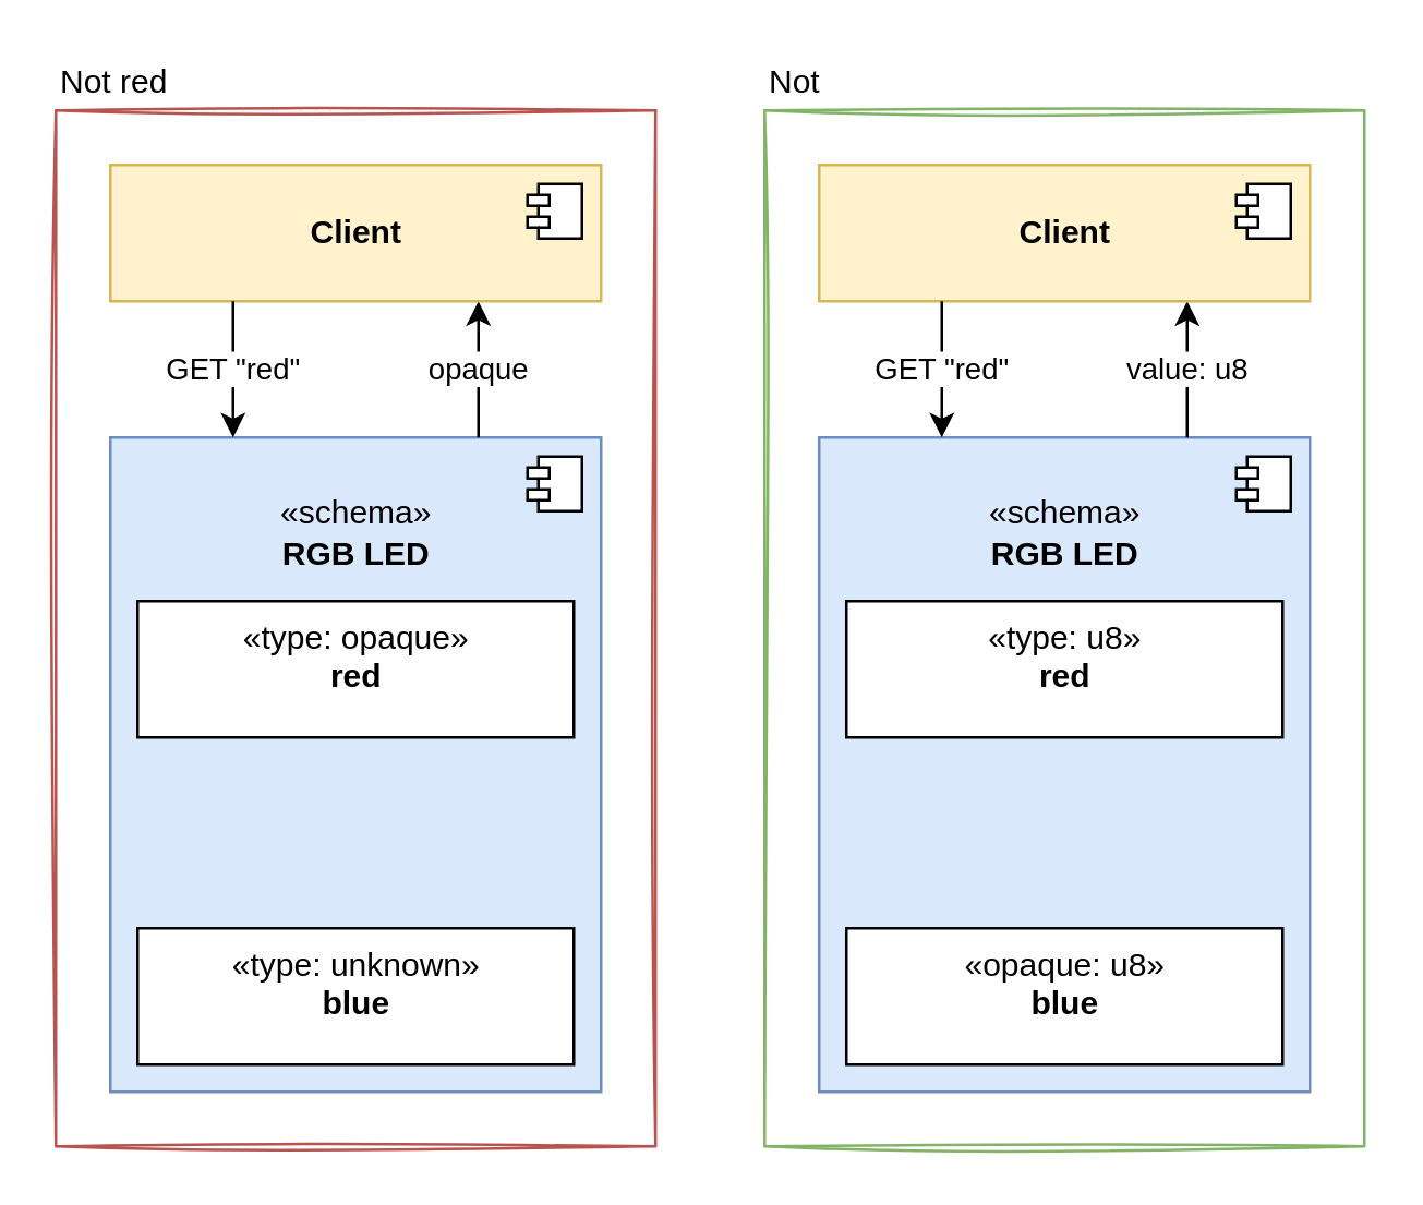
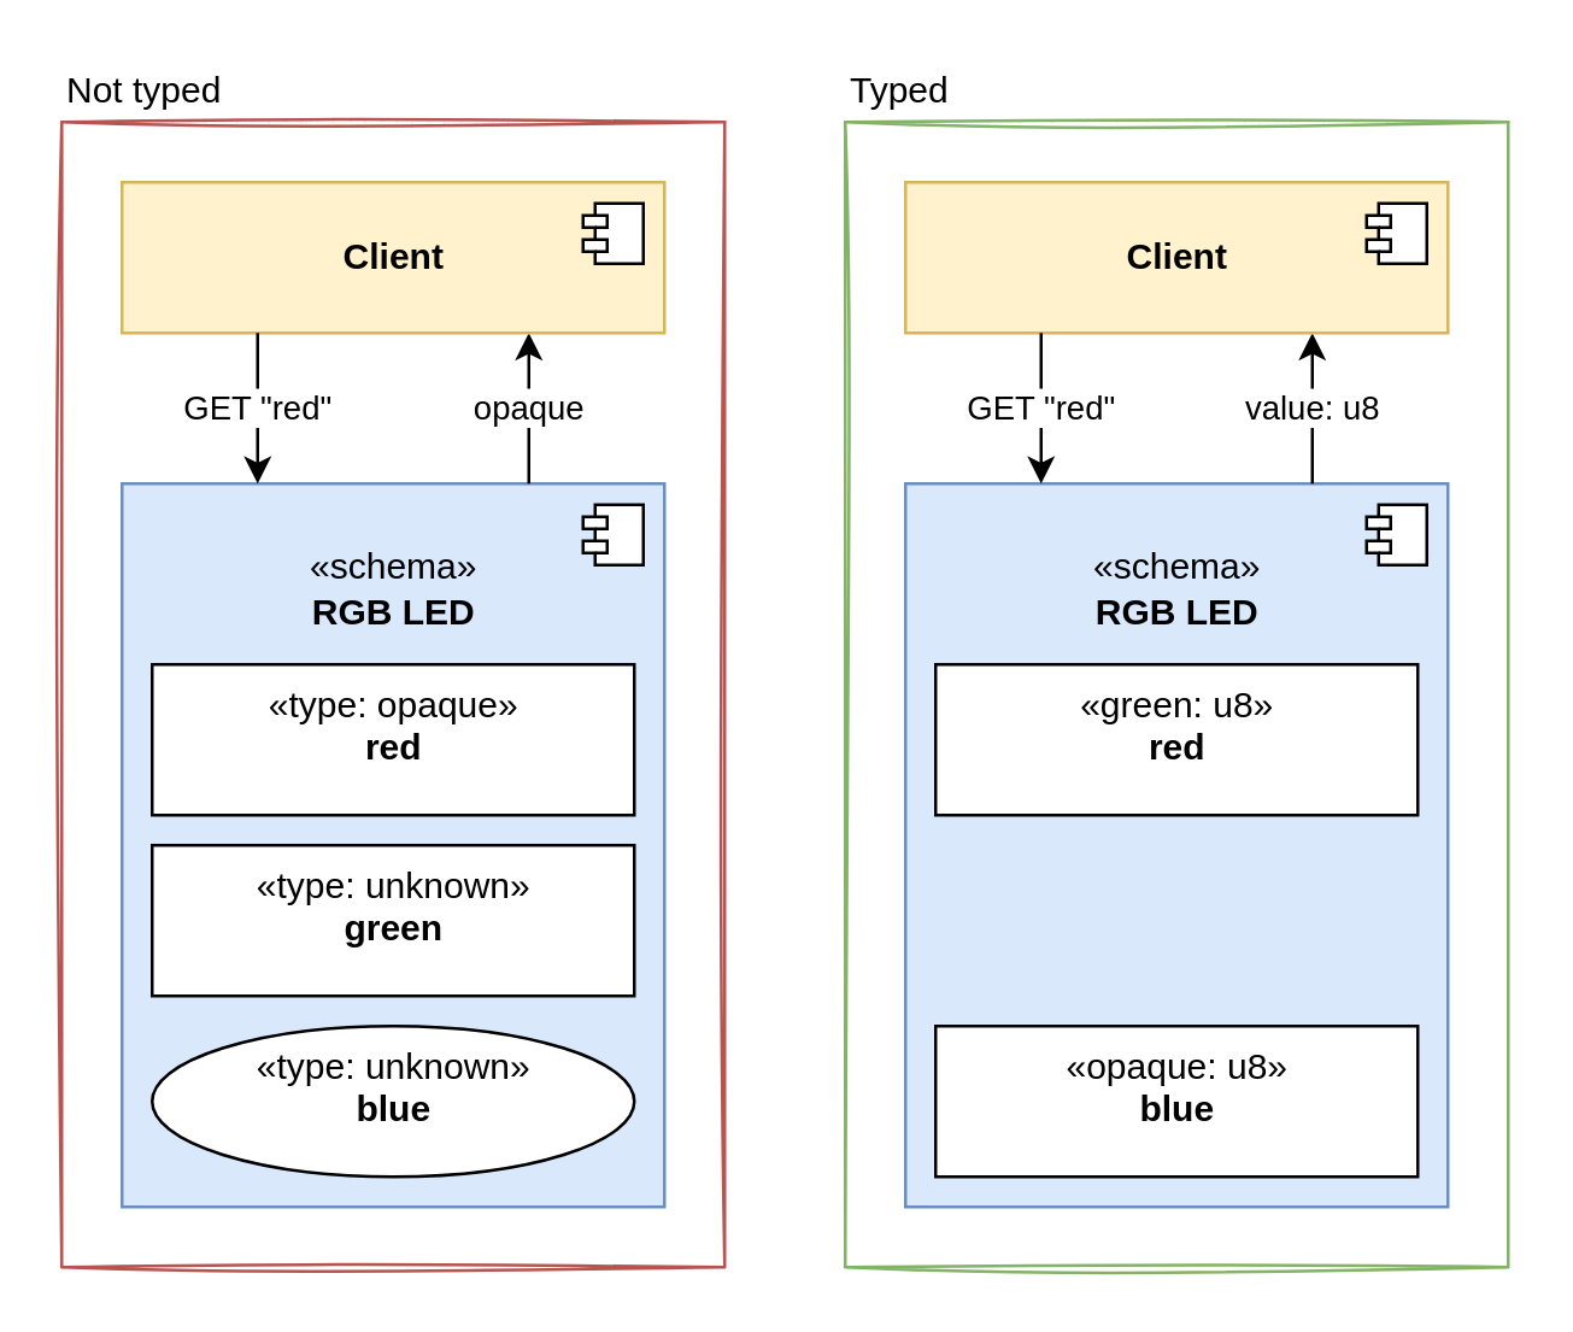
  <mxCell id="0" />
  <mxCell id="1" parent="0" />
  <mxCell id="2" value="" style="swimlane;startSize=0;fillColor=#d5e8d4;strokeColor=#82b366;sketch=1;" parent="1" vertex="1"><mxGeometry x="280" y="40" width="220" height="380" as="geometry" /></mxCell>
  <mxCell id="3" value="&lt;br&gt;«schema»&lt;br&gt;&lt;b&gt;RGB LED&lt;/b&gt;" style="html=1;dropTarget=0;verticalAlign=top;fillColor=#dae8fc;strokeColor=#6c8ebf;sketch=0;" parent="2" vertex="1"><mxGeometry x="20" y="120" width="180" height="240" as="geometry" /></mxCell>
  <mxCell id="4" value="" style="shape=module;jettyWidth=8;jettyHeight=4;sketch=0;" parent="3" vertex="1"><mxGeometry x="1" width="20" height="20" relative="1" as="geometry"><mxPoint x="-27" y="7" as="offset" /></mxGeometry></mxCell>
- <mxCell id="5" value="«type: u8»&lt;br&gt;&lt;b&gt;red&lt;/b&gt;" style="html=1;dropTarget=0;verticalAlign=top;sketch=0;" parent="2" vertex="1"><mxGeometry x="30" y="180" width="160" height="50" as="geometry" /></mxCell>
+ <mxCell id="5" value="«green: u8»&lt;br&gt;&lt;b&gt;red&lt;/b&gt;" style="html=1;dropTarget=0;verticalAlign=top;sketch=0;" parent="2" vertex="1"><mxGeometry x="30" y="180" width="160" height="50" as="geometry" /></mxCell>
  <mxCell id="6" value="«opaque: u8»&lt;br&gt;&lt;b&gt;blue&lt;/b&gt;" style="html=1;dropTarget=0;verticalAlign=top;sketch=0;" parent="2" vertex="1"><mxGeometry x="30" y="300" width="160" height="50" as="geometry" /></mxCell>
  <mxCell id="7" value="value: u8" style="edgeStyle=elbowEdgeStyle;html=1;elbow=vertical;rounded=0;entryX=0.75;entryY=1;entryDx=0;entryDy=0;exitX=0.75;exitY=0;exitDx=0;exitDy=0;" parent="2" source="3" target="8" edge="1"><mxGeometry relative="1" as="geometry"><mxPoint x="-120" y="660" as="targetPoint" /></mxGeometry></mxCell>
  <mxCell id="8" value="&lt;b&gt;Client&lt;/b&gt;" style="html=1;dropTarget=0;verticalAlign=middle;fillColor=#fff2cc;strokeColor=#d6b656;glass=0;rounded=0;shadow=0;sketch=0;" parent="2" vertex="1"><mxGeometry x="20" y="20" width="180" height="50" as="geometry" /></mxCell>
  <mxCell id="9" value="" style="shape=module;jettyWidth=8;jettyHeight=4;sketch=0;" parent="8" vertex="1"><mxGeometry x="1" width="20" height="20" relative="1" as="geometry"><mxPoint x="-27" y="7" as="offset" /></mxGeometry></mxCell>
  <mxCell id="10" value="GET &quot;red&quot;" style="edgeStyle=elbowEdgeStyle;html=1;elbow=vertical;exitX=0.25;exitY=1;exitDx=0;exitDy=0;rounded=0;entryX=0.25;entryY=0;entryDx=0;entryDy=0;" parent="2" source="8" target="3" edge="1"><mxGeometry relative="1" as="geometry"><mxPoint x="-180" y="807.5" as="sourcePoint" /><mxPoint x="-30" y="807.6" as="targetPoint" /></mxGeometry></mxCell>
  <mxCell id="11" value="" style="swimlane;startSize=0;fillColor=#f8cecc;strokeColor=#b85450;sketch=1;" parent="1" vertex="1"><mxGeometry x="20" y="40" width="220" height="380" as="geometry" /></mxCell>
  <mxCell id="12" value="&lt;br&gt;«schema»&lt;br&gt;&lt;b&gt;RGB LED&lt;/b&gt;" style="html=1;dropTarget=0;verticalAlign=top;fillColor=#dae8fc;strokeColor=#6c8ebf;sketch=0;" parent="11" vertex="1"><mxGeometry x="20" y="120" width="180" height="240" as="geometry" /></mxCell>
  <mxCell id="13" value="" style="shape=module;jettyWidth=8;jettyHeight=4;sketch=0;" parent="12" vertex="1"><mxGeometry x="1" width="20" height="20" relative="1" as="geometry"><mxPoint x="-27" y="7" as="offset" /></mxGeometry></mxCell>
  <mxCell id="14" value="«type: opaque»&lt;br&gt;&lt;b&gt;red&lt;/b&gt;" style="html=1;dropTarget=0;verticalAlign=top;sketch=0;" parent="11" vertex="1"><mxGeometry x="30" y="180" width="160" height="50" as="geometry" /></mxCell>
- <mxCell id="16" value="«type: unknown»&lt;br&gt;&lt;b&gt;blue&lt;/b&gt;" style="html=1;dropTarget=0;verticalAlign=top;sketch=0;" parent="11" vertex="1"><mxGeometry x="30" y="300" width="160" height="50" as="geometry" /></mxCell>
+ <mxCell id="15" value="«type: unknown»&lt;br&gt;&lt;b&gt;green&lt;/b&gt;" style="html=1;dropTarget=0;verticalAlign=top;sketch=0;" parent="11" vertex="1"><mxGeometry x="30" y="240" width="160" height="50" as="geometry" /></mxCell>
+ <mxCell id="16" value="«type: unknown»&lt;br&gt;&lt;b&gt;blue&lt;/b&gt;" style="ellipse;html=1;dropTarget=0;verticalAlign=top;sketch=0;" parent="11" vertex="1"><mxGeometry x="30" y="300" width="160" height="50" as="geometry" /></mxCell>
  <mxCell id="17" value="opaque" style="edgeStyle=elbowEdgeStyle;html=1;elbow=vertical;rounded=0;entryX=0.75;entryY=1;entryDx=0;entryDy=0;exitX=0.75;exitY=0;exitDx=0;exitDy=0;" parent="11" source="12" target="18" edge="1"><mxGeometry relative="1" as="geometry"><mxPoint x="-60" y="-50" as="targetPoint" /></mxGeometry></mxCell>
  <mxCell id="18" value="&lt;b&gt;Client&lt;/b&gt;" style="html=1;dropTarget=0;verticalAlign=middle;fillColor=#fff2cc;strokeColor=#d6b656;glass=0;rounded=0;shadow=0;sketch=0;" parent="11" vertex="1"><mxGeometry x="20" y="20" width="180" height="50" as="geometry" /></mxCell>
  <mxCell id="19" value="" style="shape=module;jettyWidth=8;jettyHeight=4;sketch=0;" parent="18" vertex="1"><mxGeometry x="1" width="20" height="20" relative="1" as="geometry"><mxPoint x="-27" y="7" as="offset" /></mxGeometry></mxCell>
  <mxCell id="20" value="GET &quot;red&quot;" style="edgeStyle=elbowEdgeStyle;html=1;elbow=vertical;exitX=0.25;exitY=1;exitDx=0;exitDy=0;rounded=0;entryX=0.25;entryY=0;entryDx=0;entryDy=0;" parent="11" source="18" target="12" edge="1"><mxGeometry relative="1" as="geometry"><mxPoint x="-120" y="97.5" as="sourcePoint" /><mxPoint x="30" y="97.6" as="targetPoint" /></mxGeometry></mxCell>
- <mxCell id="21" value="Not red" style="text;html=1;align=left;verticalAlign=middle;resizable=0;points=[];autosize=1;strokeColor=none;fillColor=none;sketch=0;" parent="1" vertex="1"><mxGeometry x="20" y="20" width="70" height="20" as="geometry" /></mxCell>
- <mxCell id="22" value="Not" style="text;html=1;align=left;verticalAlign=middle;resizable=0;points=[];autosize=1;strokeColor=none;fillColor=none;sketch=0;" parent="1" vertex="1"><mxGeometry x="280" y="20" width="50" height="20" as="geometry" /></mxCell>
+ <mxCell id="21" value="Not typed" style="text;html=1;align=left;verticalAlign=middle;resizable=0;points=[];autosize=1;strokeColor=none;fillColor=none;sketch=0;" parent="1" vertex="1"><mxGeometry x="20" y="20" width="70" height="20" as="geometry" /></mxCell>
+ <mxCell id="22" value="Typed" style="text;html=1;align=left;verticalAlign=middle;resizable=0;points=[];autosize=1;strokeColor=none;fillColor=none;sketch=0;" parent="1" vertex="1"><mxGeometry x="280" y="20" width="50" height="20" as="geometry" /></mxCell>
